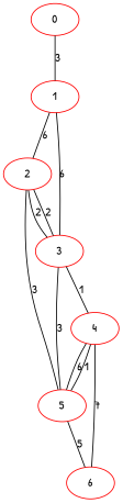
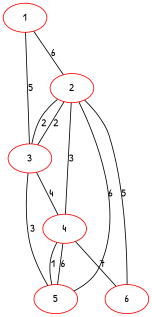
  graph {
    fontname="Patrick Hand"
    node [color=red fontname="Patrick Hand" weight=1]
    edge [fontname="Patrick Hand"]
-   0
    1
    2
    3
    4
    5
    6
-   0 -- 1 [label=3]
    1 -- 2 [label=6]
-   1 -- 3 [label=6]
+   1 -- 3 [label=5]
    2 -- 3 [label=2]
    2 -- 3 [label=2]
-   2 -- 5 [label=3]
-   3 -- 4 [label=1]
+   2 -- 4 [label=3]
+   2 -- 5 [label=6]
+   3 -- 4 [label=4]
    3 -- 5 [label=3]
    4 -- 5 [label=6]
    4 -- 5 [label=1]
    4 -- 6 [label=7]
-   5 -- 6 [label=5]
+   2 -- 6 [label=5]
  }
